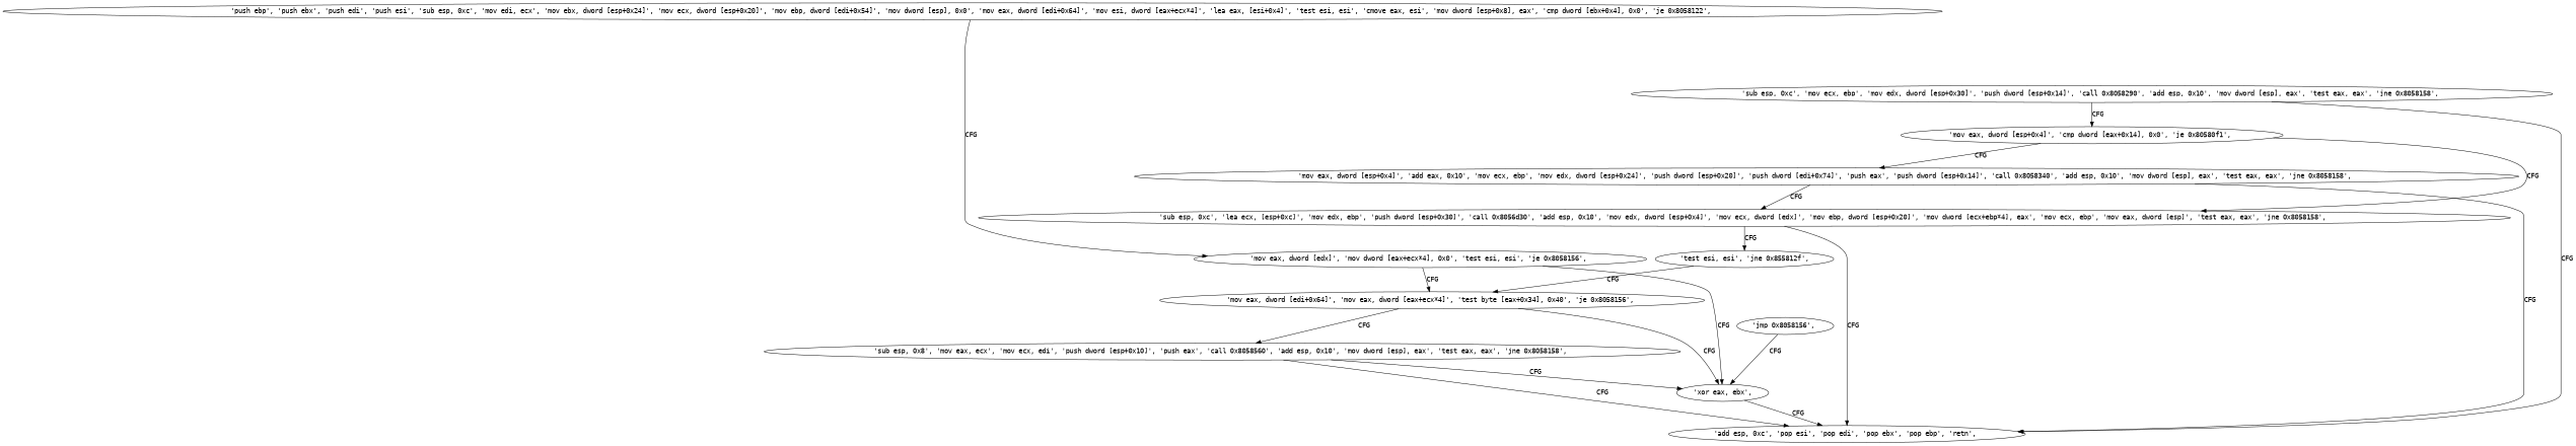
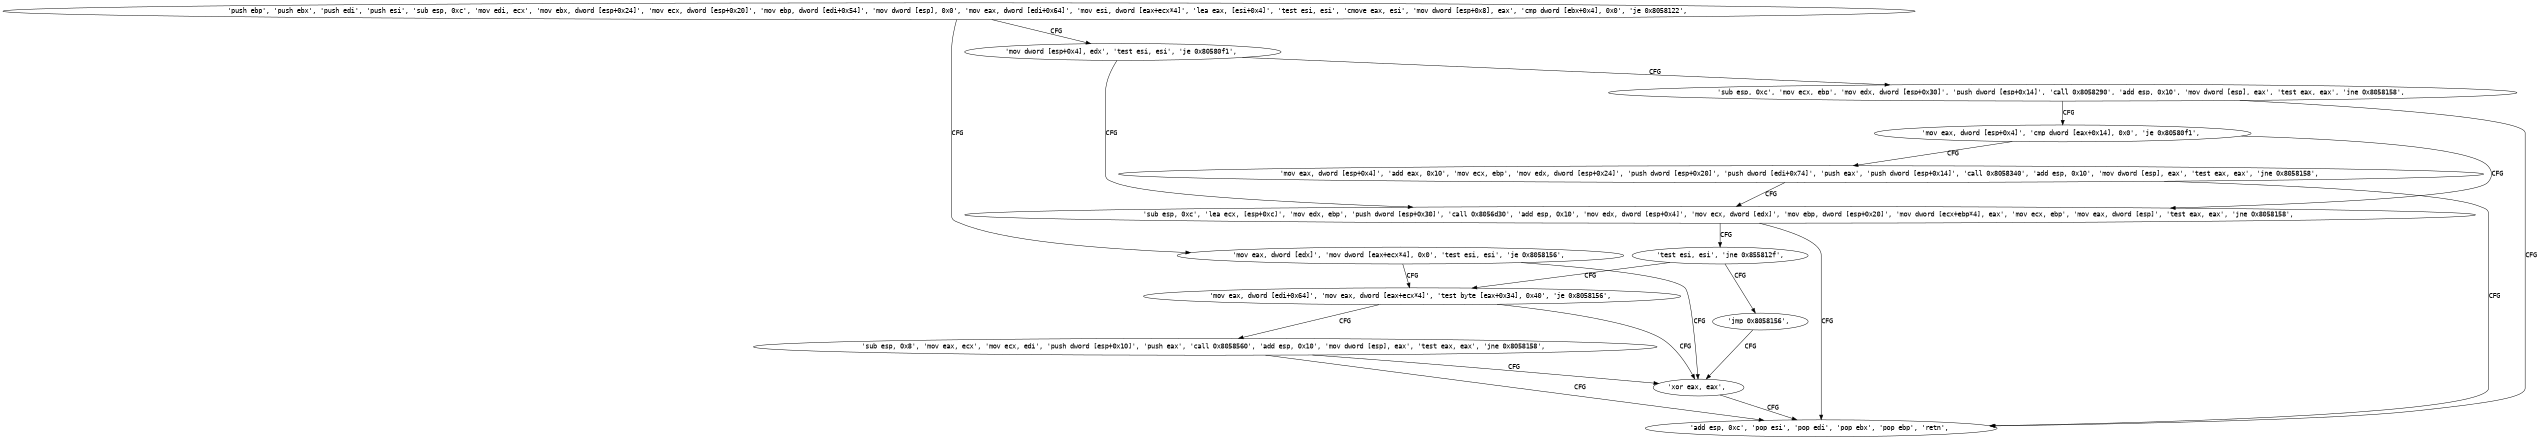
  digraph {
    fontname="DejaVu Sans Mono"
    node [fontname="DejaVu Sans Mono"]
    edge [fontname="DejaVu Sans Mono"]
    n1 [label="'push ebp', 'push ebx', 'push edi', 'push esi', 'sub esp, 0xc', 'mov edi, ecx', 'mov ebx, dword [esp+0x24]', 'mov ecx, dword [esp+0x20]', 'mov ebp, dword [edi+0x54]', 'mov dword [esp], 0x0', 'mov eax, dword [edi+0x64]', 'mov esi, dword [eax+ecx*4]', 'lea eax, [esi+0x4]', 'test esi, esi', 'cmove eax, esi', 'mov dword [esp+0x8], eax', 'cmp dword [ebx+0x4], 0x0', 'je 0x8058122', "]
    n2 [label="'mov eax, dword [edx]', 'mov dword [eax+ecx*4], 0x0', 'test esi, esi', 'je 0x8058156', "]
-   n4 [label="'xor eax, ebx',"]
+   n3 [label="'mov dword [esp+0x4], edx', 'test esi, esi', 'je 0x80580f1', "]
+   n4 [label="'xor eax, eax', "]
    n5 [label="'mov eax, dword [edi+0x64]', 'mov eax, dword [eax+ecx*4]', 'test byte [eax+0x34], 0x40', 'je 0x8058156', "]
    n6 [label="'sub esp, 0xc', 'lea ecx, [esp+0xc]', 'mov edx, ebp', 'push dword [esp+0x30]', 'call 0x8056d30', 'add esp, 0x10', 'mov edx, dword [esp+0x4]', 'mov ecx, dword [edx]', 'mov ebp, dword [esp+0x20]', 'mov dword [ecx+ebp*4], eax', 'mov ecx, ebp', 'mov eax, dword [esp]', 'test eax, eax', 'jne 0x8058158', "]
    n7 [label="'sub esp, 0xc', 'mov ecx, ebp', 'mov edx, dword [esp+0x30]', 'push dword [esp+0x14]', 'call 0x8058290', 'add esp, 0x10', 'mov dword [esp], eax', 'test eax, eax', 'jne 0x8058158', "]
    n8 [label="'add esp, 0xc', 'pop esi', 'pop edi', 'pop ebx', 'pop ebp', 'retn', "]
    n9 [label="'sub esp, 0x8', 'mov eax, ecx', 'mov ecx, edi', 'push dword [esp+0x10]', 'push eax', 'call 0x8058560', 'add esp, 0x10', 'mov dword [esp], eax', 'test eax, eax', 'jne 0x8058158', "]
    n10 [label="'test esi, esi', 'jne 0x855812f',"]
    n11 [label="'mov eax, dword [esp+0x4]', 'cmp dword [eax+0x14], 0x0', 'je 0x80580f1', "]
    n12 [label="'jmp 0x8058156', "]
    n13 [label="'mov eax, dword [esp+0x4]', 'add eax, 0x10', 'mov ecx, ebp', 'mov edx, dword [esp+0x24]', 'push dword [esp+0x20]', 'push dword [edi+0x74]', 'push eax', 'push dword [esp+0x14]', 'call 0x8058340', 'add esp, 0x10', 'mov dword [esp], eax', 'test eax, eax', 'jne 0x8058158', "]
    n1 -> n2 [label=CFG]
+   n1 -> n3 [label=CFG]
    n2 -> n4 [label=CFG]
    n2 -> n5 [label=CFG]
+   n3 -> n6 [label=CFG]
+   n3 -> n7 [label=CFG]
    n4 -> n8 [label=CFG]
    n5 -> n4 [label=CFG]
    n5 -> n9 [label=CFG]
    n6 -> n8 [label=CFG]
    n6 -> n10 [label=CFG]
    n7 -> n8 [label=CFG]
    n7 -> n11 [label=CFG]
    n9 -> n4 [label=CFG]
    n9 -> n8 [label=CFG]
    n10 -> n5 [label=CFG]
+   n10 -> n12 [label=CFG]
    n11 -> n6 [label=CFG]
    n11 -> n13 [label=CFG]
    n12 -> n4 [label=CFG]
    n13 -> n6 [label=CFG]
    n13 -> n8 [label=CFG]
  }
